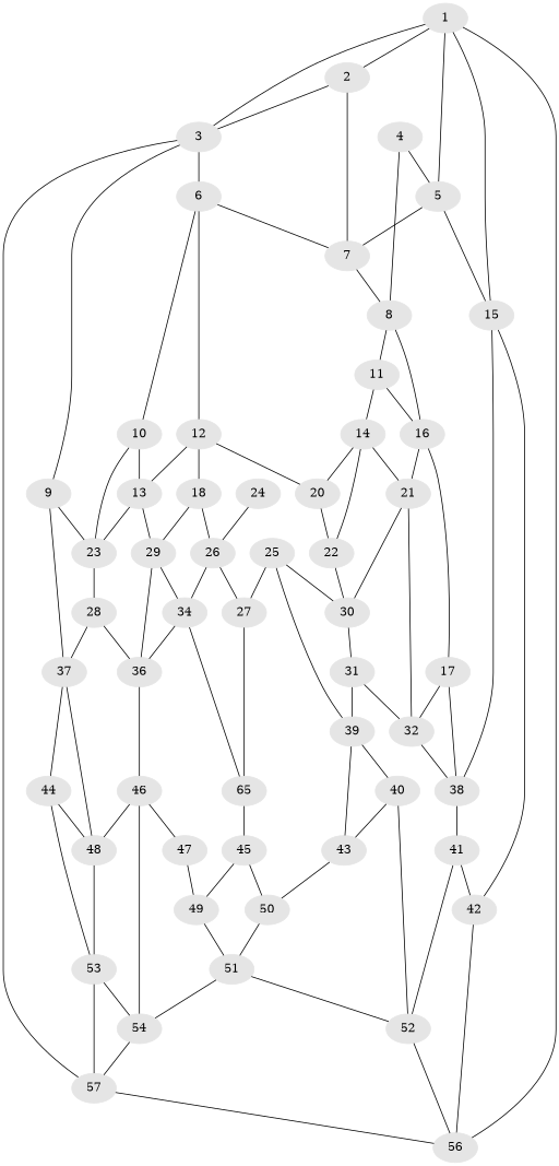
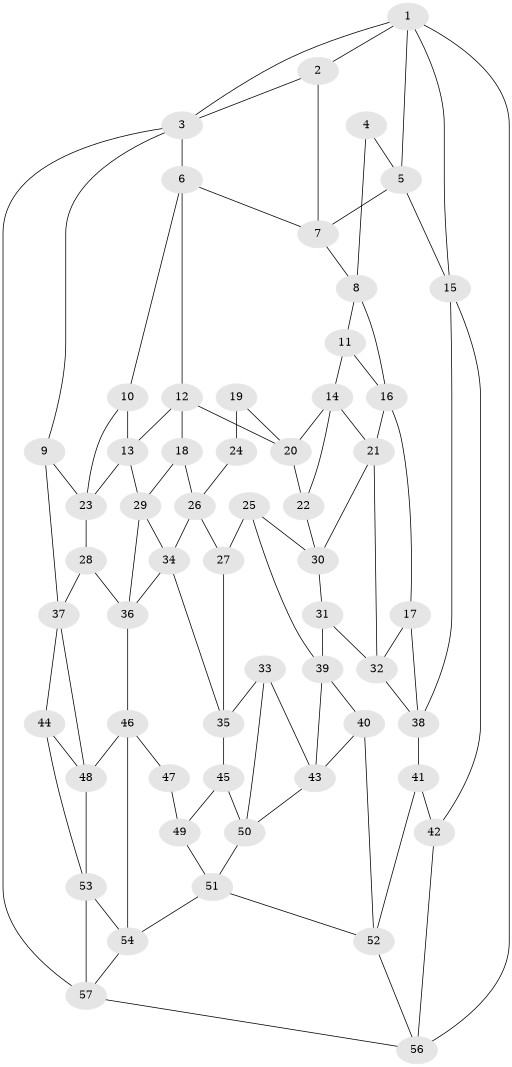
  graph {
    node [color=gray90 style=filled]
    edge [weight=1.0]
    1
    2
    3
    5
    15
    56
    7
    6
    9
    n10 [label=57]
    38
    42
    8
    10
    12
    23
    37
    4
    11
    16
    13
    18
    20
    14
    21
    17
    28
    44
    48
    29
    22
    26
    34
    36
    32
    30
    41
    27
+   19
    24
    31
-   35 [label=65]
+   35
    25
    39
    43
    40
    45
    46
+   33
    50
    51
    49
    47
    54
    53
    52
    1 -- 2
    1 -- 3
    1 -- 5
    1 -- 15
    1 -- 56
    2 -- 3
    2 -- 7
    3 -- 6
    3 -- 9
    3 -- n10
    5 -- 15
    5 -- 7
    15 -- 38
    15 -- 42
    7 -- 8
    6 -- 7
    6 -- 10
    6 -- 12
    9 -- 23
    9 -- 37
    n10 -- 56
    38 -- 41
    42 -- 56
    8 -- 11
    8 -- 16
    10 -- 23
    10 -- 13
    12 -- 13
    12 -- 18
    12 -- 20
    23 -- 28
    37 -- 44
    37 -- 48
    4 -- 5 [weight=2.0]
    4 -- 8
    11 -- 16
    11 -- 14
    16 -- 21
    16 -- 17
    13 -- 23
    13 -- 29
    18 -- 29
    18 -- 26
    20 -- 22
    14 -- 20
    14 -- 21
    14 -- 22
    21 -- 32
    21 -- 30
    17 -- 38
    17 -- 32
    28 -- 37
    28 -- 36
    44 -- 48
    44 -- 53
    48 -- 53
    29 -- 34
    29 -- 36
    22 -- 30
    26 -- 34
    26 -- 27
    34 -- 36
    34 -- 35
    36 -- 46
    32 -- 38
    30 -- 31
    41 -- 42
    41 -- 52
    27 -- 35
+   19 -- 20
+   19 -- 24 [weight=2.0]
    24 -- 26
    31 -- 32
    31 -- 39
    35 -- 45
    25 -- 30
    25 -- 27
    25 -- 39
    39 -- 43
    39 -- 40
    43 -- 50
    40 -- 43
    40 -- 52
    45 -- 50
    45 -- 49
    46 -- 48
    46 -- 47
    46 -- 54
+   33 -- 35
+   33 -- 43
+   33 -- 50
    50 -- 51
    51 -- 54
    51 -- 52
    49 -- 51
    47 -- 49 [weight=2.0]
    54 -- n10
    53 -- n10 [weight=2.0]
    53 -- 54
    52 -- 56
  }
